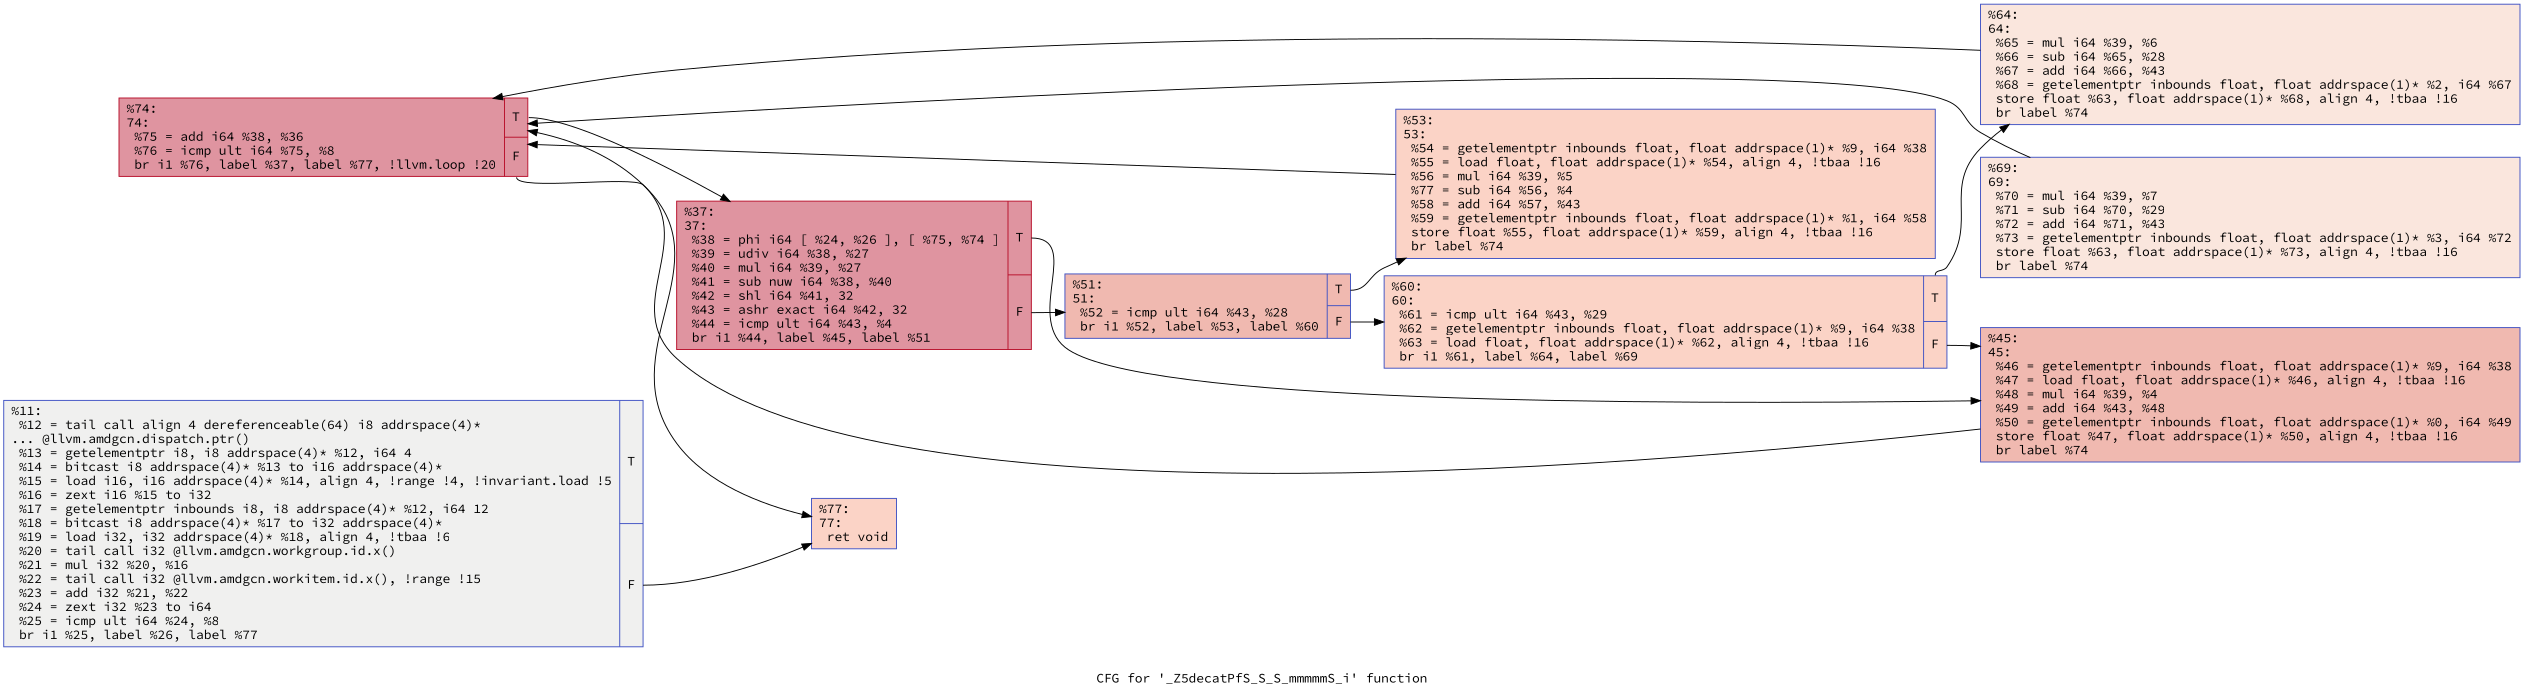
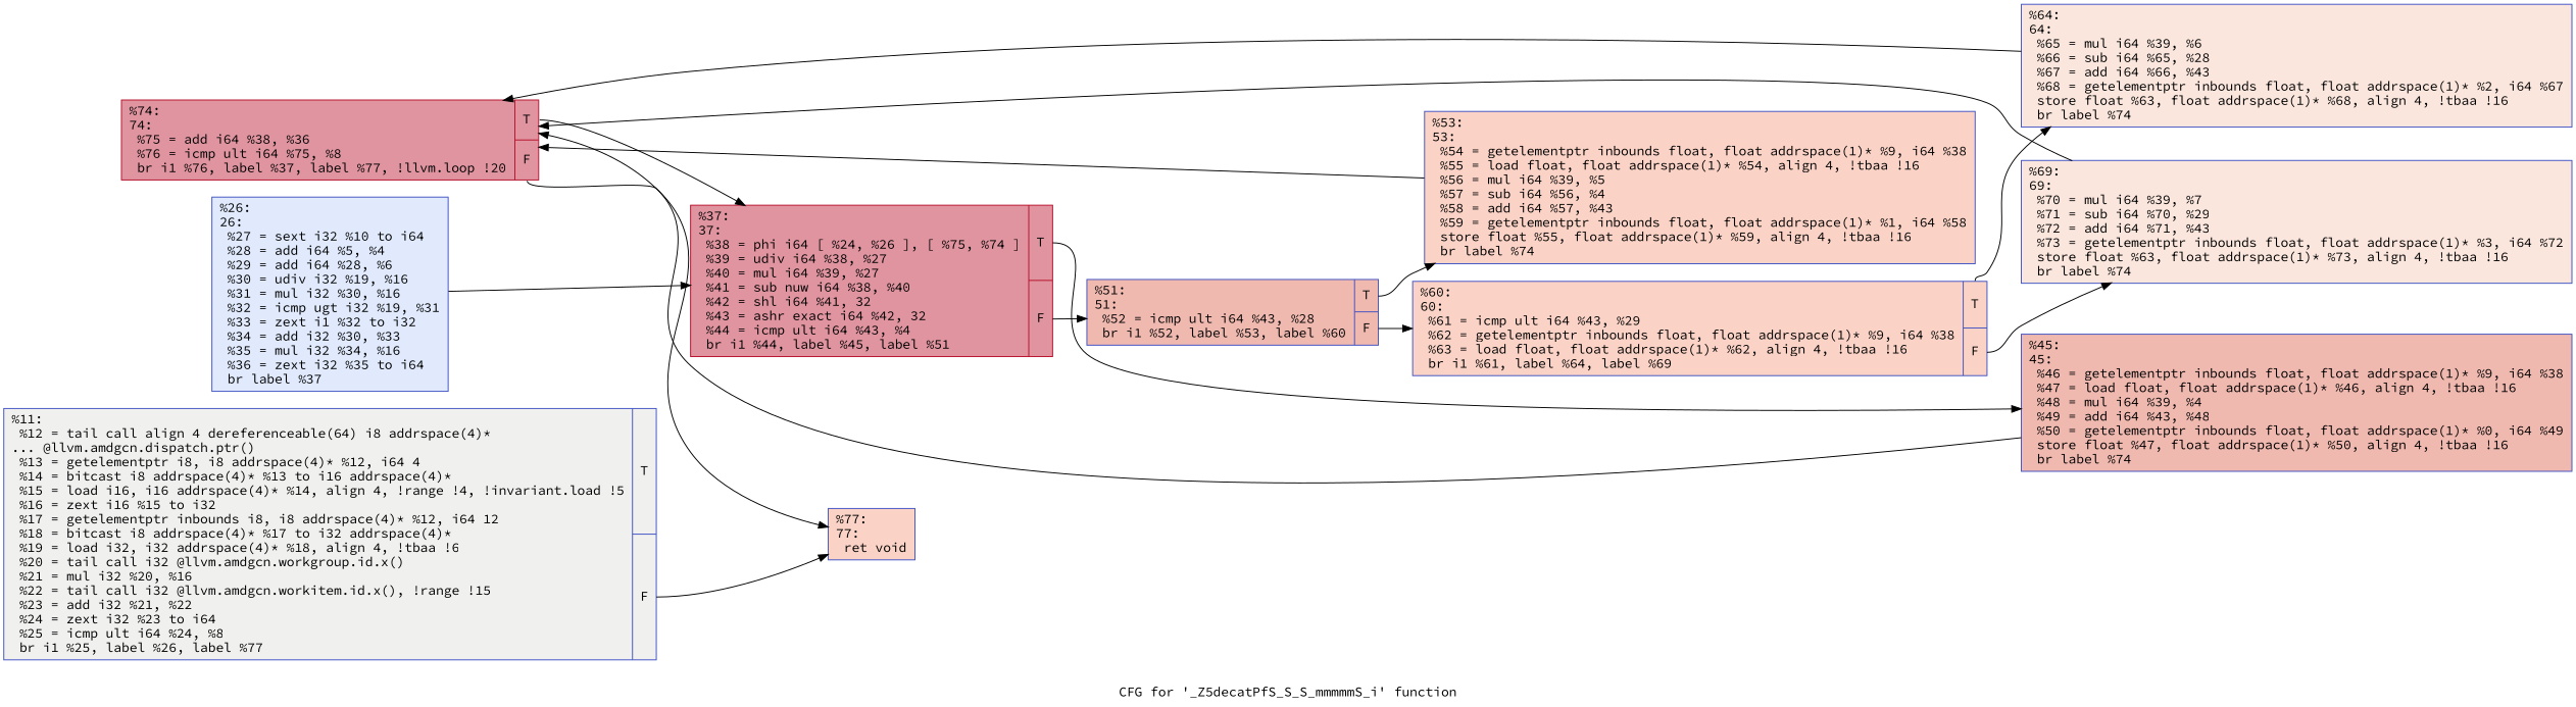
  digraph {
    fontname="Source Code Pro"
    label="CFG for '_Z5decatPfS_S_S_mmmmmS_i' function"
    rankdir=LR
    node [color="#3d50c3ff" fillcolor="#f59c7d70" fontname="Source Code Pro" shape=record style=filled]
    edge [fontname="Source Code Pro"]
    n1 [fillcolor="#dedcdb70" label="{%11:\l  %12 = tail call align 4 dereferenceable(64) i8 addrspace(4)*\l... @llvm.amdgcn.dispatch.ptr()\l  %13 = getelementptr i8, i8 addrspace(4)* %12, i64 4\l  %14 = bitcast i8 addrspace(4)* %13 to i16 addrspace(4)*\l  %15 = load i16, i16 addrspace(4)* %14, align 4, !range !4, !invariant.load !5\l  %16 = zext i16 %15 to i32\l  %17 = getelementptr inbounds i8, i8 addrspace(4)* %12, i64 12\l  %18 = bitcast i8 addrspace(4)* %17 to i32 addrspace(4)*\l  %19 = load i32, i32 addrspace(4)* %18, align 4, !tbaa !6\l  %20 = tail call i32 @llvm.amdgcn.workgroup.id.x()\l  %21 = mul i32 %20, %16\l  %22 = tail call i32 @llvm.amdgcn.workitem.id.x(), !range !15\l  %23 = add i32 %21, %22\l  %24 = zext i32 %23 to i64\l  %25 = icmp ult i64 %24, %8\l  br i1 %25, label %26, label %77\l|{<s0>T|<s1>F}}"]
    n2 [label="{%77:\l77:                                               \l  ret void\l}"]
+   n3 [fillcolor="#b9d0f970" label="{%26:\l26:                                               \l  %27 = sext i32 %10 to i64\l  %28 = add i64 %5, %4\l  %29 = add i64 %28, %6\l  %30 = udiv i32 %19, %16\l  %31 = mul i32 %30, %16\l  %32 = icmp ugt i32 %19, %31\l  %33 = zext i1 %32 to i32\l  %34 = add i32 %30, %33\l  %35 = mul i32 %34, %16\l  %36 = zext i32 %35 to i64\l  br label %37\l}"]
    n4 [color="#b70d28ff" fillcolor="#b70d2870" label="{%37:\l37:                                               \l  %38 = phi i64 [ %24, %26 ], [ %75, %74 ]\l  %39 = udiv i64 %38, %27\l  %40 = mul i64 %39, %27\l  %41 = sub nuw i64 %38, %40\l  %42 = shl i64 %41, 32\l  %43 = ashr exact i64 %42, 32\l  %44 = icmp ult i64 %43, %4\l  br i1 %44, label %45, label %51\l|{<s0>T|<s1>F}}"]
    n5 [fillcolor="#de614d70" label="{%45:\l45:                                               \l  %46 = getelementptr inbounds float, float addrspace(1)* %9, i64 %38\l  %47 = load float, float addrspace(1)* %46, align 4, !tbaa !16\l  %48 = mul i64 %39, %4\l  %49 = add i64 %43, %48\l  %50 = getelementptr inbounds float, float addrspace(1)* %0, i64 %49\l  store float %47, float addrspace(1)* %50, align 4, !tbaa !16\l  br label %74\l}"]
    n6 [fillcolor="#de614d70" label="{%51:\l51:                                               \l  %52 = icmp ult i64 %43, %28\l  br i1 %52, label %53, label %60\l|{<s0>T|<s1>F}}"]
    n7 [color="#b70d28ff" fillcolor="#b70d2870" label="{%74:\l74:                                               \l  %75 = add i64 %38, %36\l  %76 = icmp ult i64 %75, %8\l  br i1 %76, label %37, label %77, !llvm.loop !20\l|{<s0>T|<s1>F}}"]
-   n8 [label="{%53:\l53:                                               \l  %54 = getelementptr inbounds float, float addrspace(1)* %9, i64 %38\l  %55 = load float, float addrspace(1)* %54, align 4, !tbaa !16\l  %56 = mul i64 %39, %5\l  %77 = sub i64 %56, %4\l  %58 = add i64 %57, %43\l  %59 = getelementptr inbounds float, float addrspace(1)* %1, i64 %58\l  store float %55, float addrspace(1)* %59, align 4, !tbaa !16\l  br label %74\l}"]
+   n8 [label="{%53:\l53:                                               \l  %54 = getelementptr inbounds float, float addrspace(1)* %9, i64 %38\l  %55 = load float, float addrspace(1)* %54, align 4, !tbaa !16\l  %56 = mul i64 %39, %5\l  %57 = sub i64 %56, %4\l  %58 = add i64 %57, %43\l  %59 = getelementptr inbounds float, float addrspace(1)* %1, i64 %58\l  store float %55, float addrspace(1)* %59, align 4, !tbaa !16\l  br label %74\l}"]
    n9 [label="{%60:\l60:                                               \l  %61 = icmp ult i64 %43, %29\l  %62 = getelementptr inbounds float, float addrspace(1)* %9, i64 %38\l  %63 = load float, float addrspace(1)* %62, align 4, !tbaa !16\l  br i1 %61, label %64, label %69\l|{<s0>T|<s1>F}}"]
    n10 [fillcolor="#f3c7b170" label="{%64:\l64:                                               \l  %65 = mul i64 %39, %6\l  %66 = sub i64 %65, %28\l  %67 = add i64 %66, %43\l  %68 = getelementptr inbounds float, float addrspace(1)* %2, i64 %67\l  store float %63, float addrspace(1)* %68, align 4, !tbaa !16\l  br label %74\l}"]
    n11 [fillcolor="#f3c7b170" label="{%69:\l69:                                               \l  %70 = mul i64 %39, %7\l  %71 = sub i64 %70, %29\l  %72 = add i64 %71, %43\l  %73 = getelementptr inbounds float, float addrspace(1)* %3, i64 %72\l  store float %63, float addrspace(1)* %73, align 4, !tbaa !16\l  br label %74\l}"]
    n1 -> n2 [tailport=s1]
+   n3 -> n4
    n4 -> n5 [tailport=s0]
    n4 -> n6 [tailport=s1]
    n5 -> n7
    n6 -> n8 [tailport=s0]
    n6 -> n9 [tailport=s1]
    n7 -> n2 [tailport=s1]
    n7 -> n4 [tailport=s0]
    n8 -> n7
    n9 -> n10 [tailport=s0]
-   n9 -> n5 [tailport=s1]
+   n9 -> n11 [tailport=s1]
    n10 -> n7
    n11 -> n7
  }
